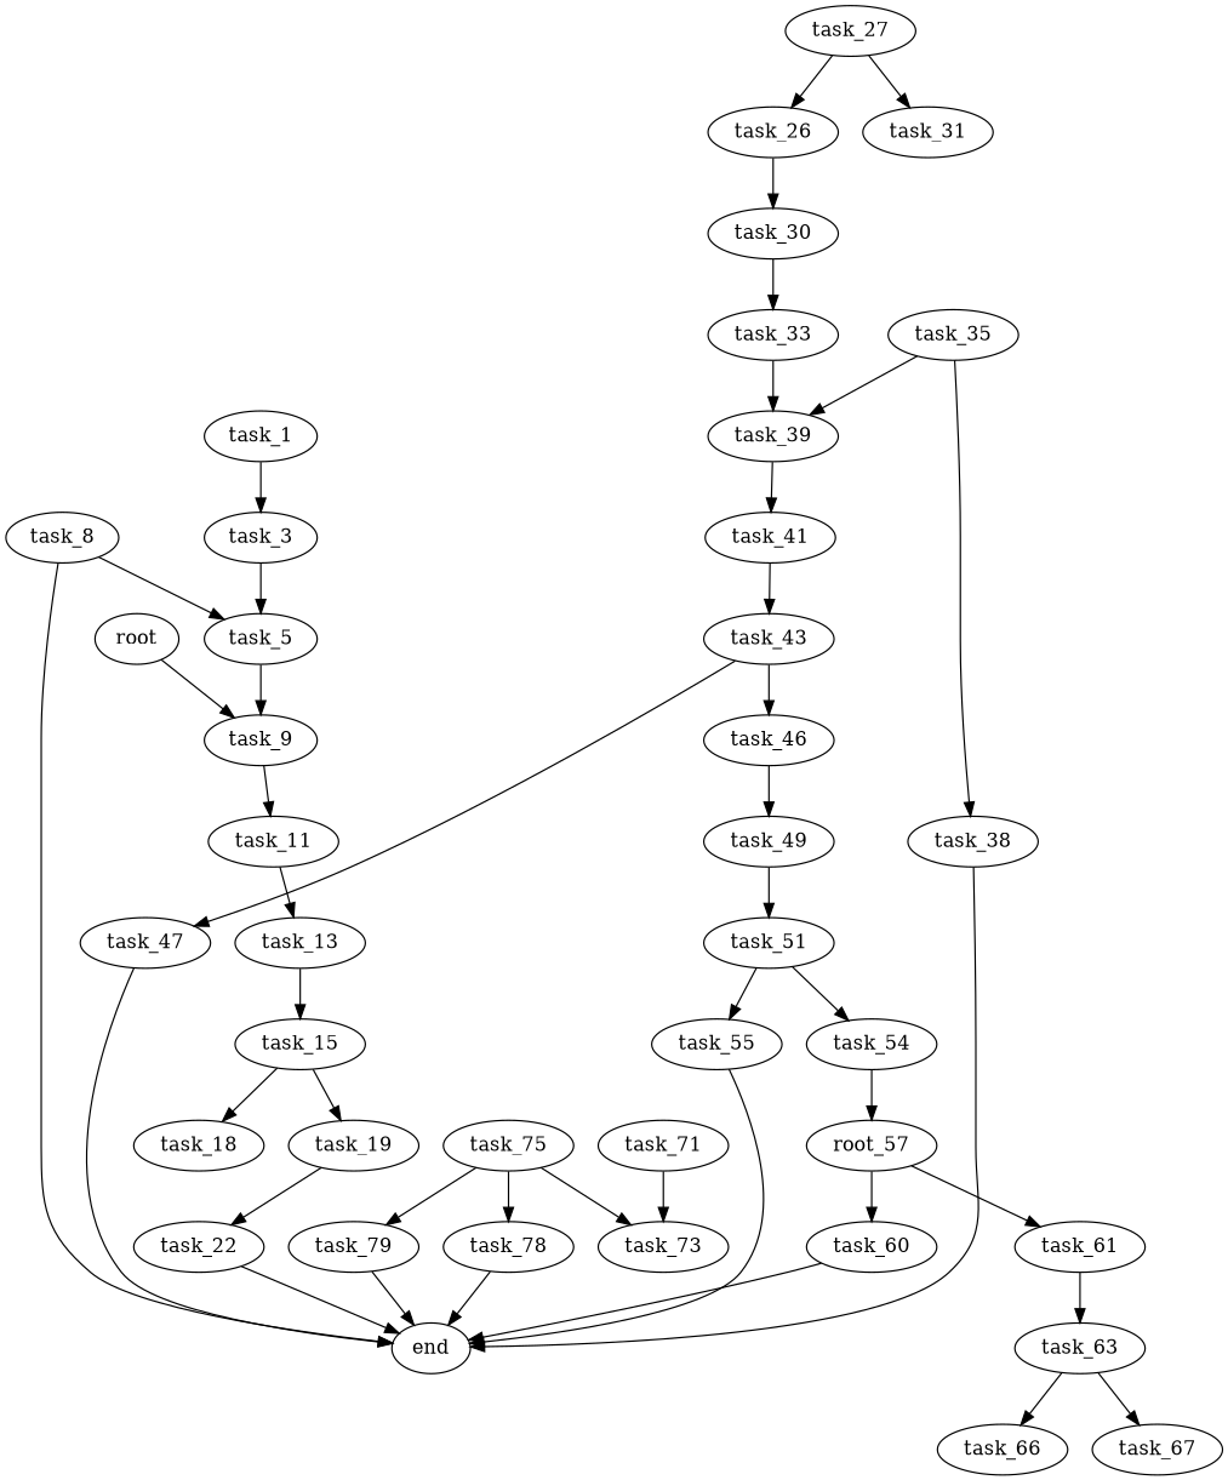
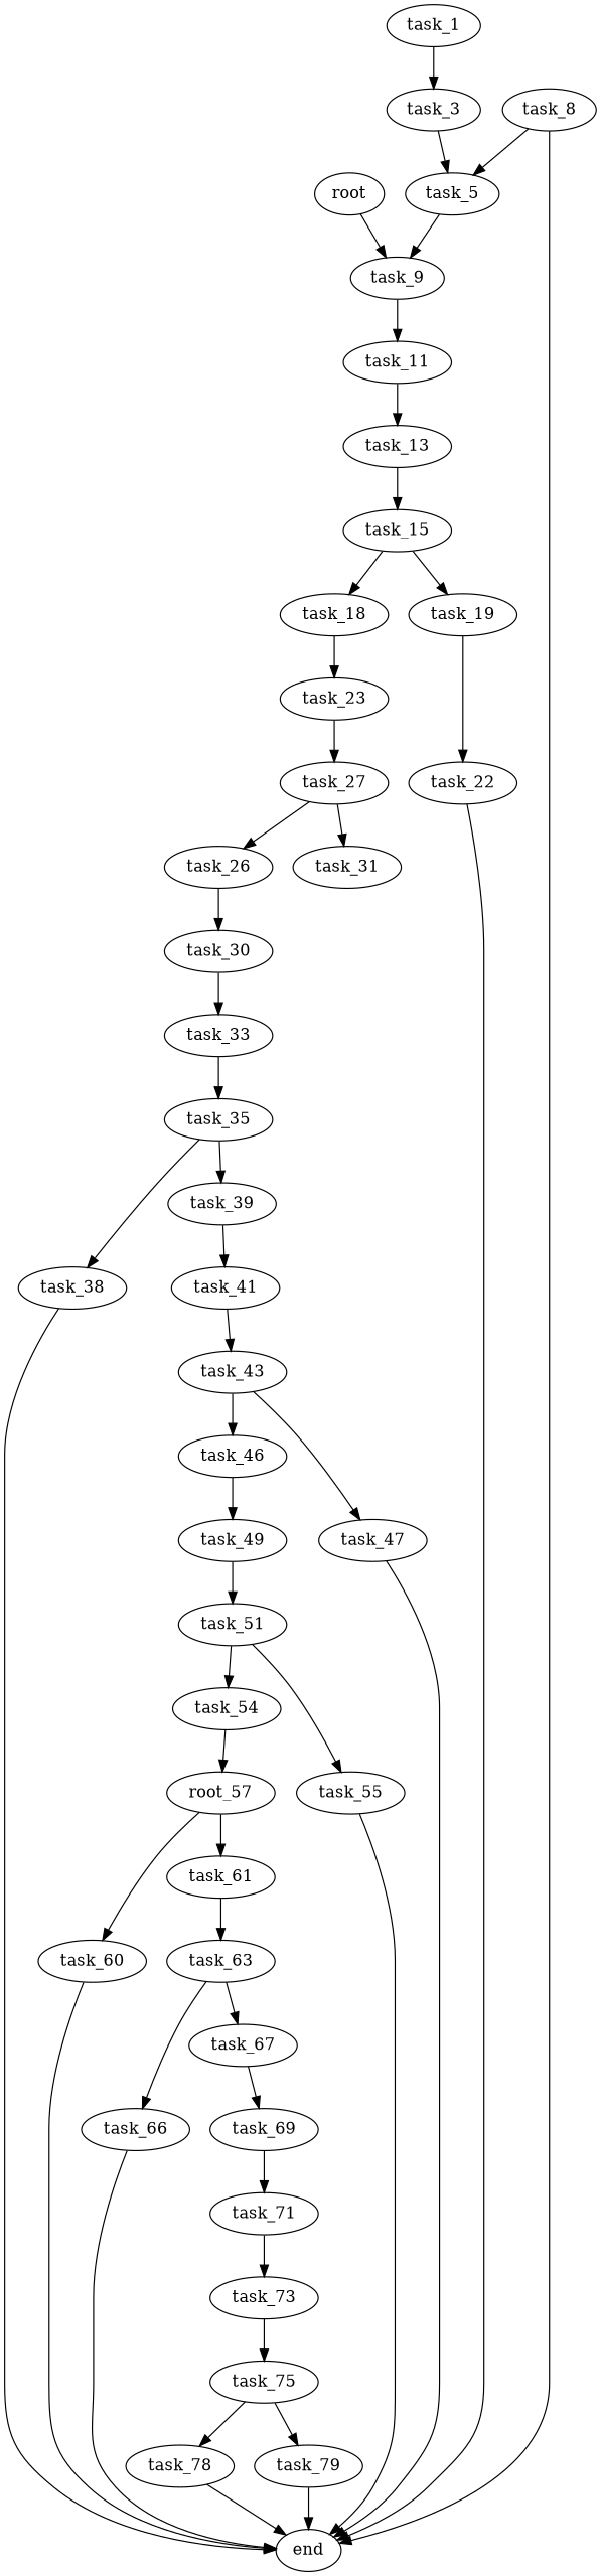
  digraph {
    root
    task_9
    task_1
    task_3
    task_5
    task_8
    end
    task_11
    task_13
    task_15
    task_18
    task_19
+   task_23
    task_22
    task_27
    task_26
    task_30
    task_31
    task_33
    task_35
    task_38
    task_39
    task_41
    task_43
    task_46
    task_47
    task_49
    task_51
    task_54
    task_55
    n31 [label=root_57]
    task_60
    task_61
    task_63
    task_66
    task_67
+   task_69
    task_71
    task_73
    task_75
    task_78
    task_79
    root -> task_9
    task_9 -> task_11
    task_1 -> task_3
    task_3 -> task_5
    task_5 -> task_9
    task_8 -> task_5
    task_8 -> end
    task_11 -> task_13
    task_13 -> task_15
    task_15 -> task_18
    task_15 -> task_19
+   task_18 -> task_23
    task_19 -> task_22
+   task_23 -> task_27
    task_22 -> end
    task_27 -> task_26
    task_27 -> task_31
    task_26 -> task_30
    task_30 -> task_33
-   task_33 -> task_39
+   task_33 -> task_35
    task_35 -> task_38
    task_35 -> task_39
    task_38 -> end
    task_39 -> task_41
    task_41 -> task_43
    task_43 -> task_46
    task_43 -> task_47
    task_46 -> task_49
    task_47 -> end
    task_49 -> task_51
    task_51 -> task_54
    task_51 -> task_55
    task_54 -> n31
    task_55 -> end
    n31 -> task_60
    n31 -> task_61
    task_60 -> end
    task_61 -> task_63
    task_63 -> task_66
    task_63 -> task_67
+   task_66 -> end
+   task_67 -> task_69
+   task_69 -> task_71
    task_71 -> task_73
-   task_75 -> task_73
+   task_73 -> task_75
    task_75 -> task_78
    task_75 -> task_79
    task_78 -> end
    task_79 -> end
  }
